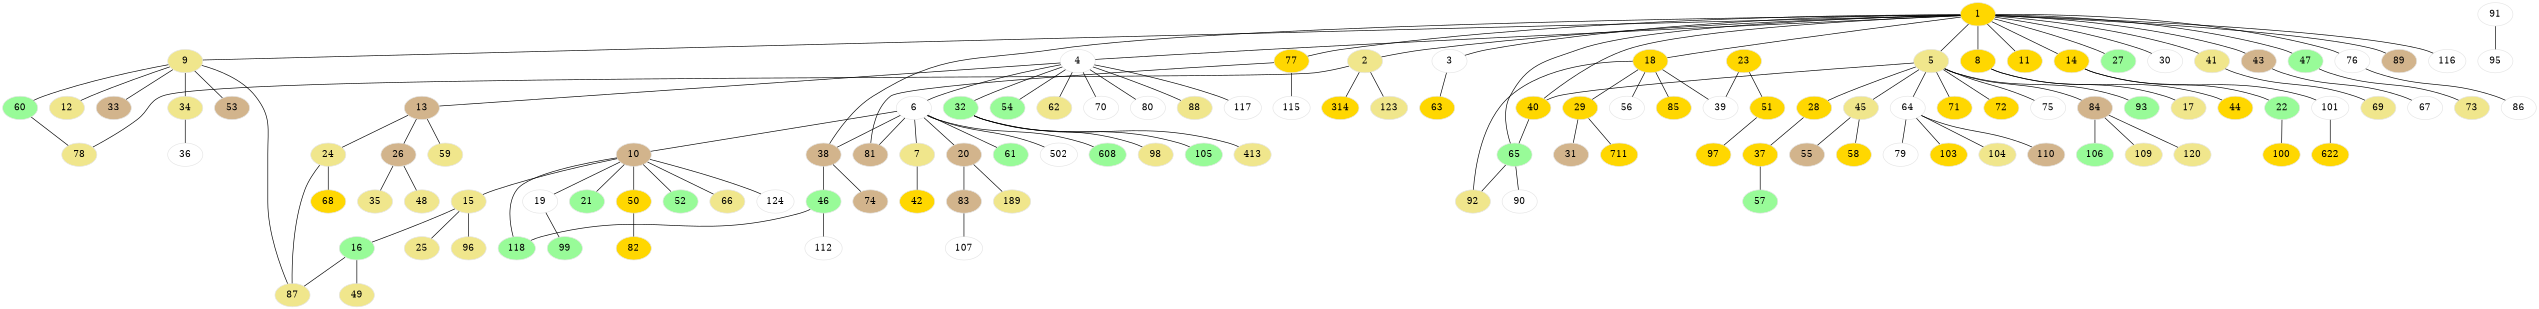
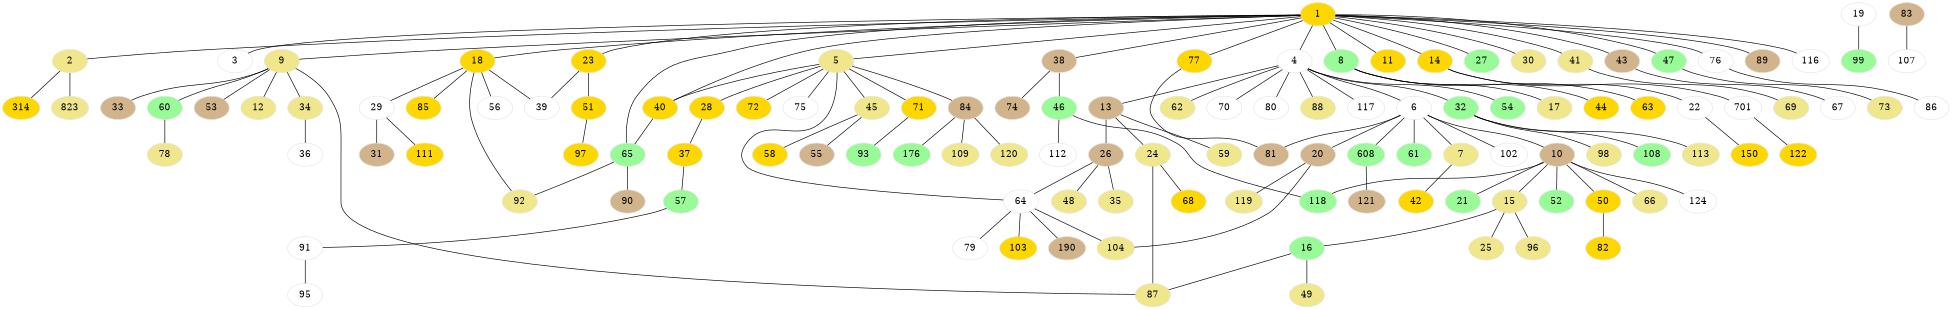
  graph {
    node [color=gray90 fillcolor=khaki style=filled]
    1 [fillcolor=gold]
    2
    3 [fillcolor=white]
    4 [fillcolor=white]
    5
-   8 [fillcolor=gold]
+   8 [fillcolor=palegreen]
    9
    11 [fillcolor=gold]
    14 [fillcolor=gold]
    18 [fillcolor=gold]
    23 [fillcolor=gold]
    27 [fillcolor=palegreen]
-   30 [fillcolor=white]
+   30
    38 [fillcolor=tan]
    40 [fillcolor=gold]
    41
    43 [fillcolor=tan]
    47 [fillcolor=palegreen]
    65 [fillcolor=palegreen]
    76 [fillcolor=white]
    77 [fillcolor=gold]
    89 [fillcolor=tan]
    116 [fillcolor=white]
    78
    n25 [fillcolor=gold label=314]
-   123
+   123 [label=823]
    63 [fillcolor=gold]
    6 [fillcolor=white]
    13 [fillcolor=tan]
    32 [fillcolor=palegreen]
    54 [fillcolor=palegreen]
    62
    70 [fillcolor=white]
    80 [fillcolor=white]
    88
    117 [fillcolor=white]
    28 [fillcolor=gold]
    45
    64 [fillcolor=white]
    71 [fillcolor=gold]
    72 [fillcolor=gold]
    75 [fillcolor=white]
    84 [fillcolor=tan]
    93 [fillcolor=palegreen]
    17
    44 [fillcolor=gold]
    12
    33 [fillcolor=tan]
    34
    53 [fillcolor=tan]
    60 [fillcolor=palegreen]
    87
-   22 [fillcolor=palegreen]
-   101 [fillcolor=white]
-   29 [fillcolor=gold]
+   22 [fillcolor=white]
+   101 [fillcolor=white label=701]
+   29 [fillcolor=white]
    39 [fillcolor=white]
    56 [fillcolor=white]
    85 [fillcolor=gold]
    92
    51 [fillcolor=gold]
    46 [fillcolor=palegreen]
    74 [fillcolor=tan]
    69
    67 [fillcolor=white]
    73
-   90 [fillcolor=white]
+   90 [fillcolor=tan]
    86 [fillcolor=white]
    81 [fillcolor=tan]
-   115 [fillcolor=white]
    7
    10 [fillcolor=tan]
    20 [fillcolor=tan]
    61 [fillcolor=palegreen]
-   102 [fillcolor=white label=502]
+   102 [fillcolor=white]
    n75 [fillcolor=palegreen label=608]
    24
    26 [fillcolor=tan]
    59
    98
-   105 [fillcolor=palegreen]
-   113 [label=413]
+   105 [fillcolor=palegreen label=108]
+   113
    37 [fillcolor=gold]
    55 [fillcolor=tan]
    58 [fillcolor=gold]
    79 [fillcolor=white]
    103 [fillcolor=gold]
    104
-   110 [fillcolor=tan]
-   106 [fillcolor=palegreen]
+   110 [fillcolor=tan label=190]
+   106 [fillcolor=palegreen label=176]
    109
    120
    42 [fillcolor=gold]
    15
    19 [fillcolor=white]
    21 [fillcolor=palegreen]
    50 [fillcolor=gold]
    52 [fillcolor=palegreen]
    66
    118 [fillcolor=palegreen]
    124 [fillcolor=white]
    83 [fillcolor=tan]
-   119 [label=189]
+   119
+   121 [fillcolor=tan]
    36 [fillcolor=white]
    16 [fillcolor=palegreen]
    25
    96
    99 [fillcolor=palegreen]
    82 [fillcolor=gold]
    68 [fillcolor=gold]
    35
    48
-   100 [fillcolor=gold]
-   122 [fillcolor=gold label=622]
+   100 [fillcolor=gold label=150]
+   122 [fillcolor=gold]
    49
    31 [fillcolor=tan]
-   111 [fillcolor=gold label=711]
+   111 [fillcolor=gold]
    107 [fillcolor=white]
    97 [fillcolor=gold]
    57 [fillcolor=palegreen]
    91 [fillcolor=white]
    112 [fillcolor=white]
    95 [fillcolor=white]
    1 -- 2
    1 -- 3
    1 -- 4
    1 -- 5
    1 -- 8
    1 -- 9
    1 -- 11
    1 -- 14
    1 -- 18
+   1 -- 23
    1 -- 27
    1 -- 30
    1 -- 38
    1 -- 40
    1 -- 41
    1 -- 43
    1 -- 47
    1 -- 65
    1 -- 76
    1 -- 77
    1 -- 89
    1 -- 116
-   2 -- 78
    2 -- n25
    2 -- 123
-   3 -- 63
+   8 -- 63
    4 -- 6
    4 -- 13
    4 -- 32
    4 -- 54
    4 -- 62
    4 -- 70
    4 -- 80
    4 -- 88
    4 -- 117
    5 -- 40
    5 -- 28
    5 -- 45
    5 -- 64
    5 -- 71
    5 -- 72
    5 -- 75
    5 -- 84
-   5 -- 93
+   71 -- 93
    8 -- 17
    8 -- 44
    9 -- 12
    9 -- 33
    9 -- 34
    9 -- 53
    9 -- 60
    9 -- 87
    14 -- 22
    14 -- 101
    18 -- 29
    18 -- 39
    18 -- 56
    18 -- 85
    18 -- 92
    23 -- 39
    23 -- 51
    38 -- 46
    38 -- 74
    40 -- 65
    41 -- 69
    43 -- 67
    47 -- 73
    65 -- 92
    65 -- 90
    76 -- 86
    77 -- 81
-   77 -- 115
-   6 -- 38
    6 -- 81
    6 -- 7
    6 -- 10
    6 -- 20
    6 -- 61
    6 -- 102
    6 -- n75
    13 -- 24
    13 -- 26
    13 -- 59
    32 -- 98
    32 -- 105
    32 -- 113
    28 -- 37
    45 -- 55
    45 -- 58
    64 -- 79
    64 -- 103
    64 -- 104
    64 -- 110
    84 -- 106
    84 -- 109
    84 -- 120
    34 -- 36
    60 -- 78
    22 -- 100
    101 -- 122
    29 -- 31
    29 -- 111
    51 -- 97
    46 -- 118
    46 -- 112
    7 -- 42
    10 -- 15
-   10 -- 19
    10 -- 21
    10 -- 50
    10 -- 52
    10 -- 66
    10 -- 118
    10 -- 124
-   20 -- 83
+   20 -- 104
    20 -- 119
+   n75 -- 121
    24 -- 87
    24 -- 68
+   26 -- 64
    26 -- 35
    26 -- 48
    37 -- 57
    15 -- 16
    15 -- 25
    15 -- 96
    19 -- 99
    50 -- 82
    83 -- 107
    16 -- 87
    16 -- 49
+   57 -- 91
    91 -- 95
  }
